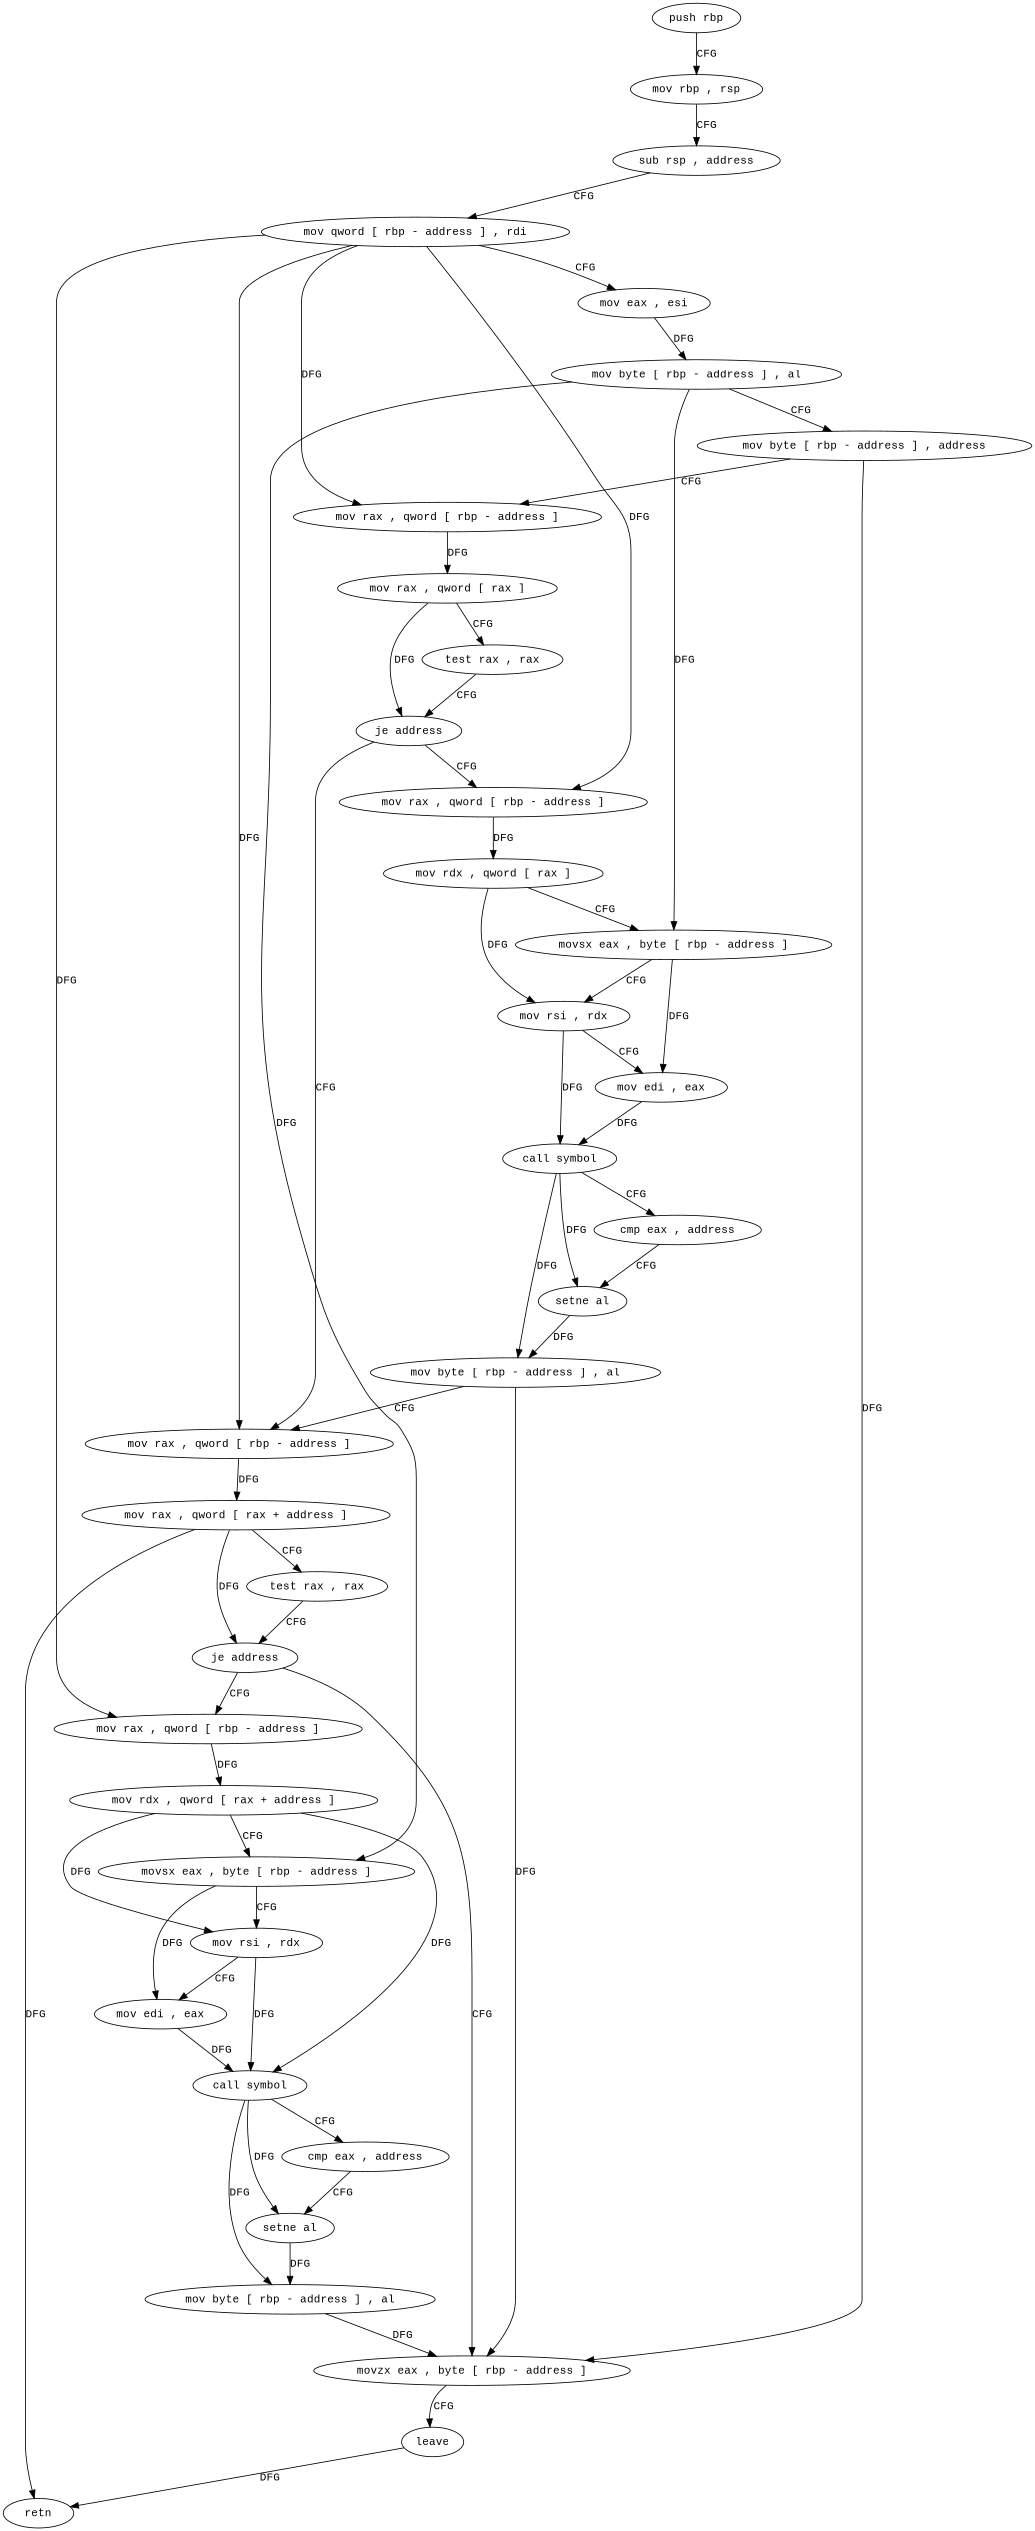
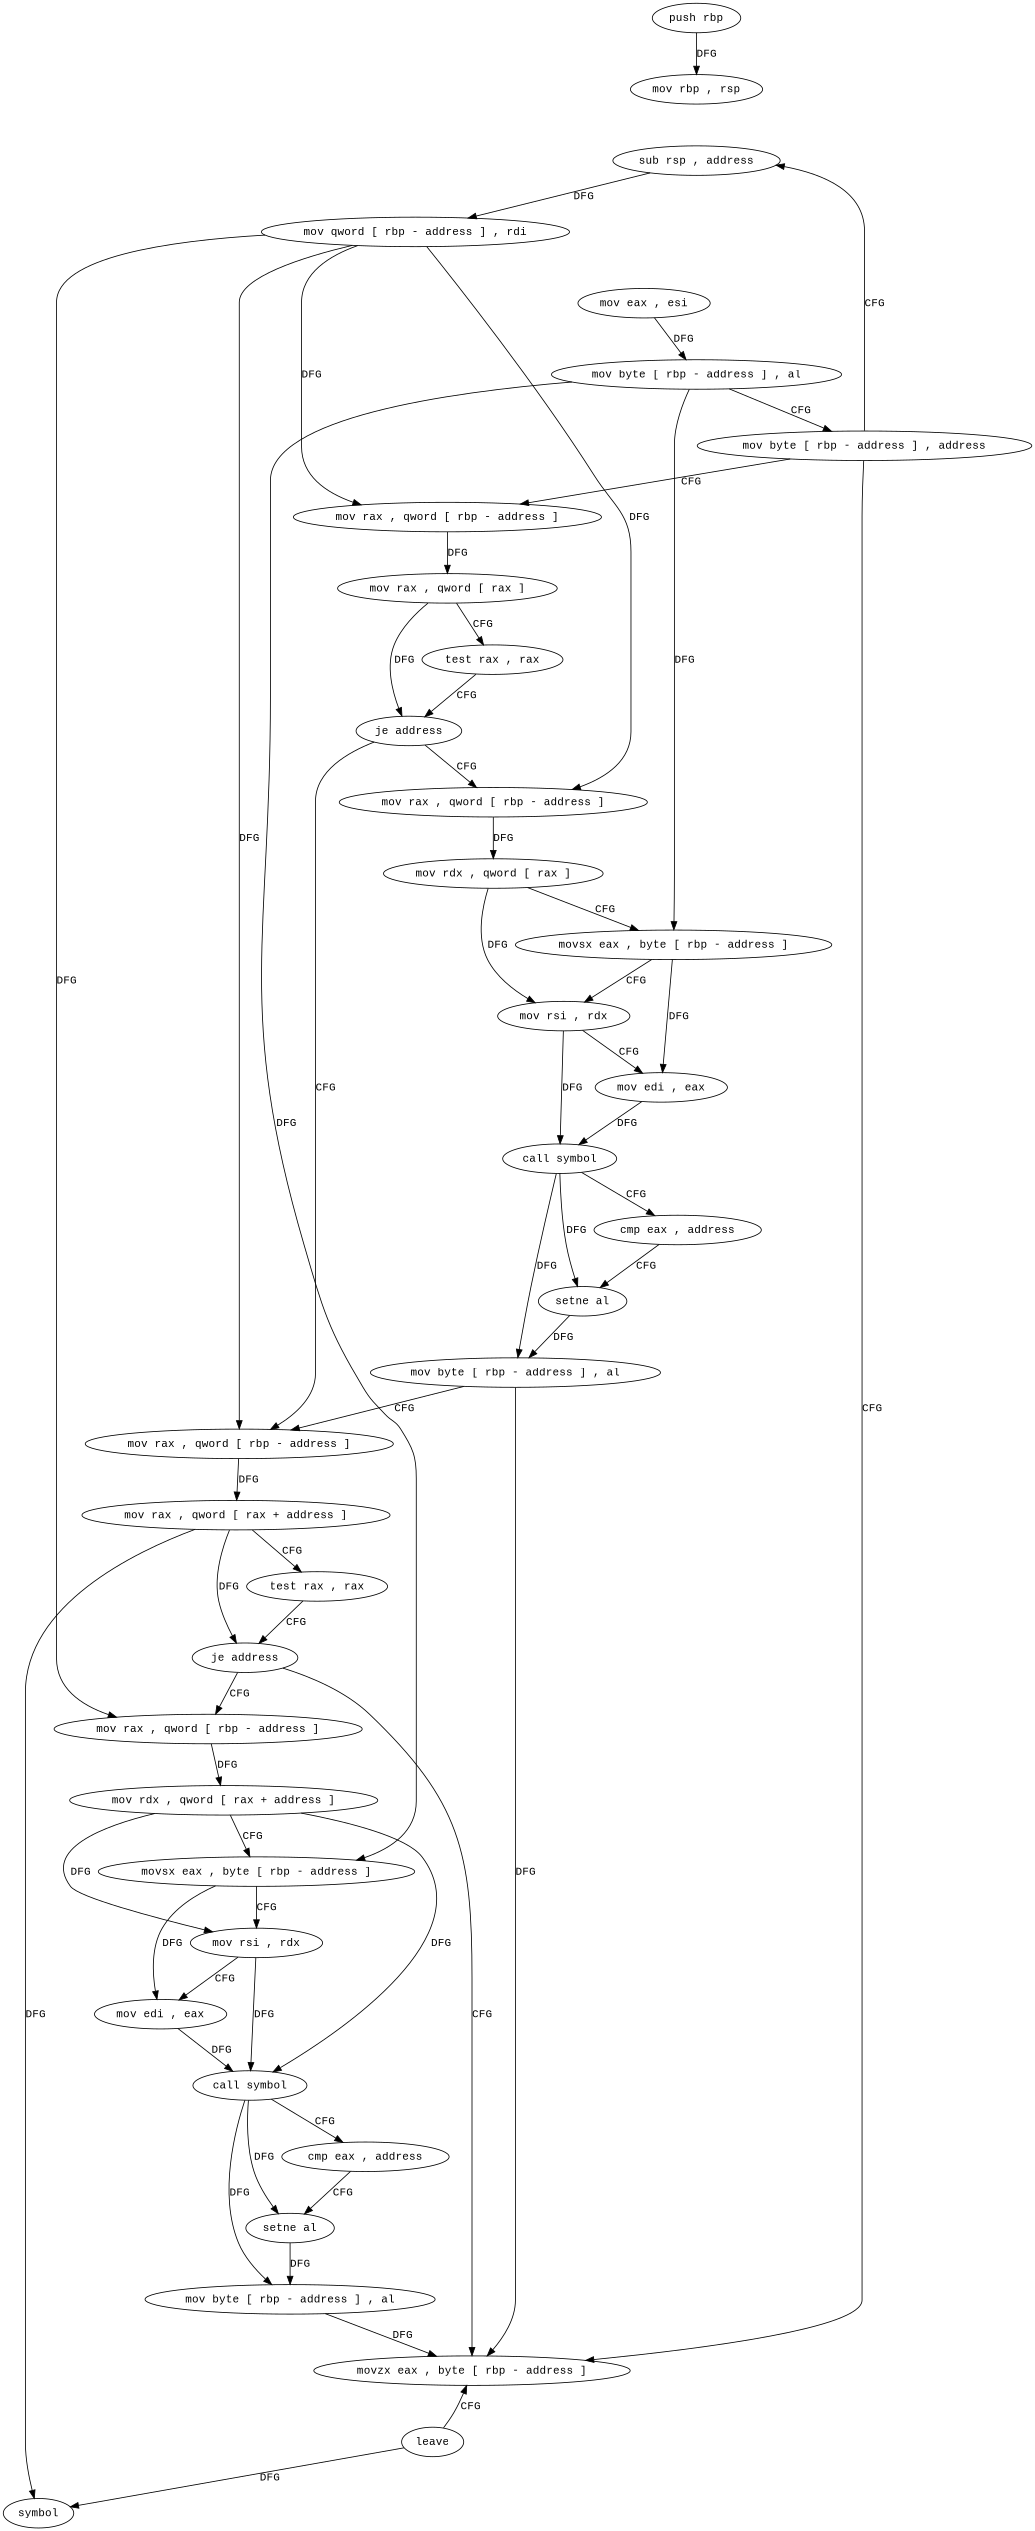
  digraph {
    fontname="Liberation Mono"
    node [fontname="Liberation Mono"]
    edge [fontname="Liberation Mono"]
    n1 [label="push rbp"]
    n2 [label="mov rbp , rsp"]
    n3 [label="sub rsp , address"]
    n4 [label="mov qword [ rbp - address ] , rdi"]
    n5 [label="mov eax , esi"]
    n6 [label="mov rax , qword [ rbp - address ]"]
    n7 [label="mov rax , qword [ rbp - address ]"]
    n8 [label="mov rax , qword [ rbp - address ]"]
    n9 [label="mov rax , qword [ rbp - address ]"]
    n10 [label="mov byte [ rbp - address ] , al"]
    n11 [label="mov rax , qword [ rax ]"]
    n12 [label="mov rax , qword [ rax + address ]"]
    n13 [label="mov rdx , qword [ rax ]"]
    n14 [label="mov rdx , qword [ rax + address ]"]
    n15 [label="mov byte [ rbp - address ] , address"]
    n16 [label="movsx eax , byte [ rbp - address ]"]
    n17 [label="movsx eax , byte [ rbp - address ]"]
    n18 [label="movzx eax , byte [ rbp - address ]"]
    n19 [label="mov rsi , rdx"]
    n20 [label="mov edi , eax"]
    n21 [label="mov rsi , rdx"]
    n22 [label="mov edi , eax"]
    n23 [label=leave]
    n24 [label="test rax , rax"]
    n25 [label="je address"]
    n26 [label="test rax , rax"]
    n27 [label="je address"]
-   n28 [label=retn]
+   n28 [label=symbol]
    n29 [label="call symbol"]
    n30 [label="call symbol"]
    n31 [label="cmp eax , address"]
    n32 [label="setne al"]
    n33 [label="mov byte [ rbp - address ] , al"]
    n34 [label="cmp eax , address"]
    n35 [label="setne al"]
    n36 [label="mov byte [ rbp - address ] , al"]
-   n1 -> n2 [label=CFG]
-   n2 -> n3 [label=CFG]
-   n3 -> n4 [label=CFG]
-   n4 -> n5 [label=CFG]
+   n1 -> n2 [label=DFG]
+   n15 -> n3 [label=CFG]
+   n3 -> n4 [label=DFG]
    n4 -> n6 [label=DFG]
    n4 -> n7 [label=DFG]
    n4 -> n8 [label=DFG]
    n4 -> n9 [label=DFG]
    n5 -> n10 [label=DFG]
    n6 -> n11 [label=DFG]
    n7 -> n12 [label=DFG]
    n8 -> n13 [label=DFG]
    n9 -> n14 [label=DFG]
    n10 -> n15 [label=CFG]
    n10 -> n16 [label=DFG]
    n10 -> n17 [label=DFG]
    n11 -> n24 [label=CFG]
    n11 -> n25 [label=DFG]
    n12 -> n26 [label=CFG]
    n12 -> n27 [label=DFG]
    n12 -> n28 [label=DFG]
    n13 -> n16 [label=CFG]
    n13 -> n19 [label=DFG]
    n14 -> n17 [label=CFG]
    n14 -> n21 [label=DFG]
    n14 -> n29 [label=DFG]
    n15 -> n6 [label=CFG]
-   n15 -> n18 [label=DFG]
+   n15 -> n18 [label=CFG]
    n16 -> n19 [label=CFG]
    n16 -> n20 [label=DFG]
    n17 -> n21 [label=CFG]
    n17 -> n22 [label=DFG]
-   n18 -> n23 [label=CFG]
+   n23 -> n18 [label=CFG]
    n19 -> n20 [label=CFG]
    n19 -> n30 [label=DFG]
    n20 -> n30 [label=DFG]
    n21 -> n22 [label=CFG]
    n21 -> n29 [label=DFG]
    n22 -> n29 [label=DFG]
    n23 -> n28 [label=DFG]
    n24 -> n25 [label=CFG]
    n25 -> n7 [label=CFG]
    n25 -> n8 [label=CFG]
    n26 -> n27 [label=CFG]
    n27 -> n9 [label=CFG]
    n27 -> n18 [label=CFG]
    n29 -> n34 [label=CFG]
    n29 -> n35 [label=DFG]
    n29 -> n36 [label=DFG]
    n30 -> n31 [label=CFG]
    n30 -> n32 [label=DFG]
    n30 -> n33 [label=DFG]
    n31 -> n32 [label=CFG]
    n32 -> n33 [label=DFG]
    n33 -> n7 [label=CFG]
    n33 -> n18 [label=DFG]
    n34 -> n35 [label=CFG]
    n35 -> n36 [label=DFG]
    n36 -> n18 [label=DFG]
  }
